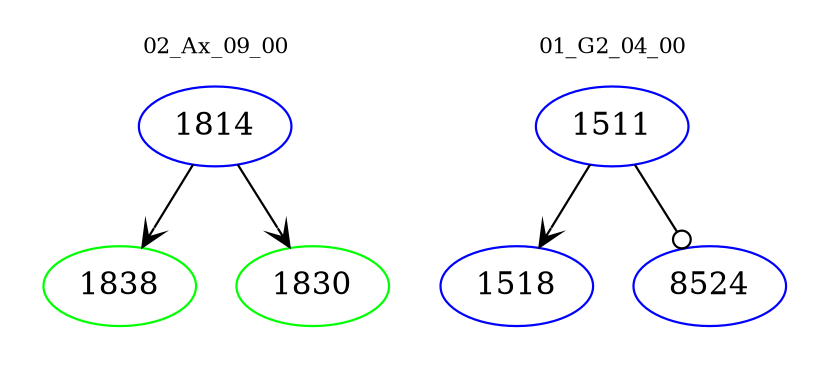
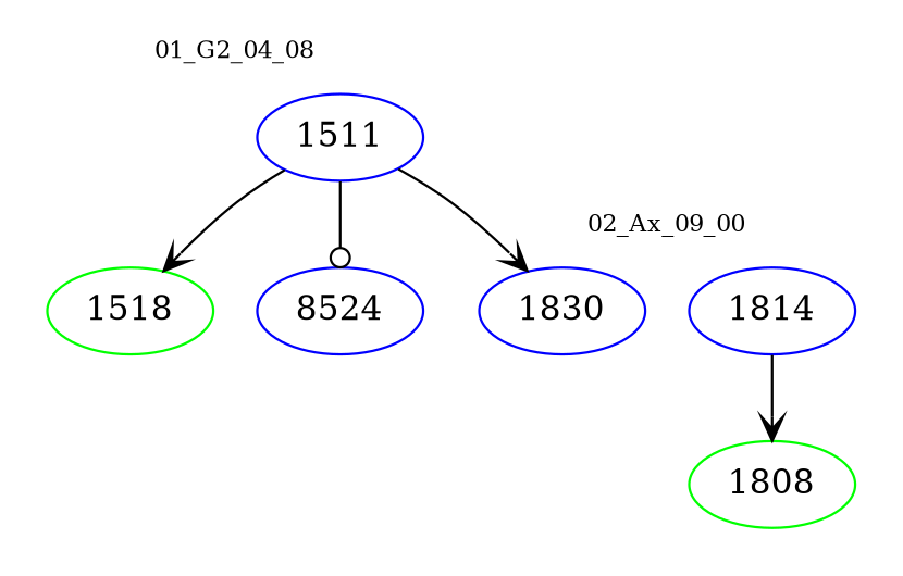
  digraph {
    node [color=blue]
    edge [arrowhead=vee color=black]
    n1 [label=1814]
-   n2 [color=green label=1838]
-   n3 [color=green label=1830]
+   n2 [color=green label=1808]
+   n3 [label=1830]
    n4 [label=1511]
-   n5 [label=1518]
+   n5 [color=green label=1518]
    n6 [label=8524]
    subgraph cluster_1 {
      color=white
      fontsize=10
      label="02_Ax_09_00"
      n1
      n2
      n3
    }
    subgraph cluster_2 {
      color=white
      fontsize=10
-     label="01_G2_04_00"
+     label="01_G2_04_08"
      n4
      n5
      n6
    }
    n1 -> n2
-   n1 -> n3
+   n4 -> n3
    n4 -> n5
    n4 -> n6 [arrowhead=odot]
  }
